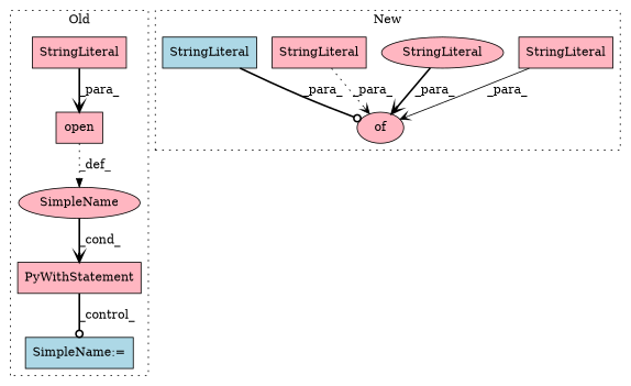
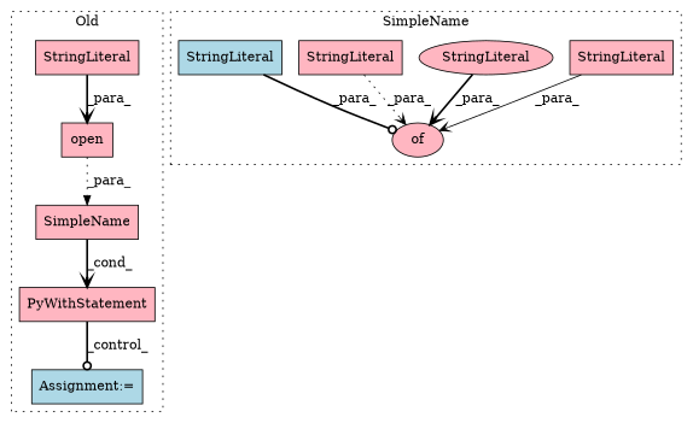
  digraph {
    node [a=45 fillcolor=lightpink shape=box style=filled]
    edge [arrowhead=vee style=bold]
    n1 [a=32 l="5,1" label=open s="256,286"]
-   n2 [a=7 fillcolor=lightblue l=1 label="SimpleName:=" s=317]
+   n2 [a=7 fillcolor=lightblue l=1 label="Assignment:=" s=317]
    n3 [a=104 l="10,2" label=PyWithStatement s="246,287"]
-   n4 [a=42 label=SimpleName shape=ellipse]
+   n4 [a=42 label=SimpleName]
    n5 [l=21 label=StringLiteral s=261]
    n6 [a=32 l="3,1" label=of s="375,475" shape=ellipse]
    n7 [l=6 label=StringLiteral s=386]
    n8 [l=23 label=StringLiteral s=401 shape=ellipse]
    n9 [l=7 label=StringLiteral s=393]
    n10 [fillcolor=lightblue l=18 label=StringLiteral s=457]
    subgraph cluster_1 {
      label=Old
      style=dotted
      n1
      n2
      n3
      n4
      n5
    }
    subgraph cluster_2 {
-     label=New
+     label=SimpleName
      style=dotted
      n6
      n7
      n8
      n9
      n10
    }
-   n1 -> n4 [arrowhead=normal label=_def_ style=dotted]
+   n1 -> n4 [arrowhead=normal label=_para_ style=dotted]
    n3 -> n2 [arrowhead=odot label=_control_]
    n4 -> n3 [label=_cond_]
    n5 -> n1 [label=_para_]
    n7 -> n6 [label=_para_ style=solid]
    n8 -> n6 [label=_para_]
    n9 -> n6 [label=_para_ style=dotted]
    n10 -> n6 [arrowhead=odot label=_para_]
  }
